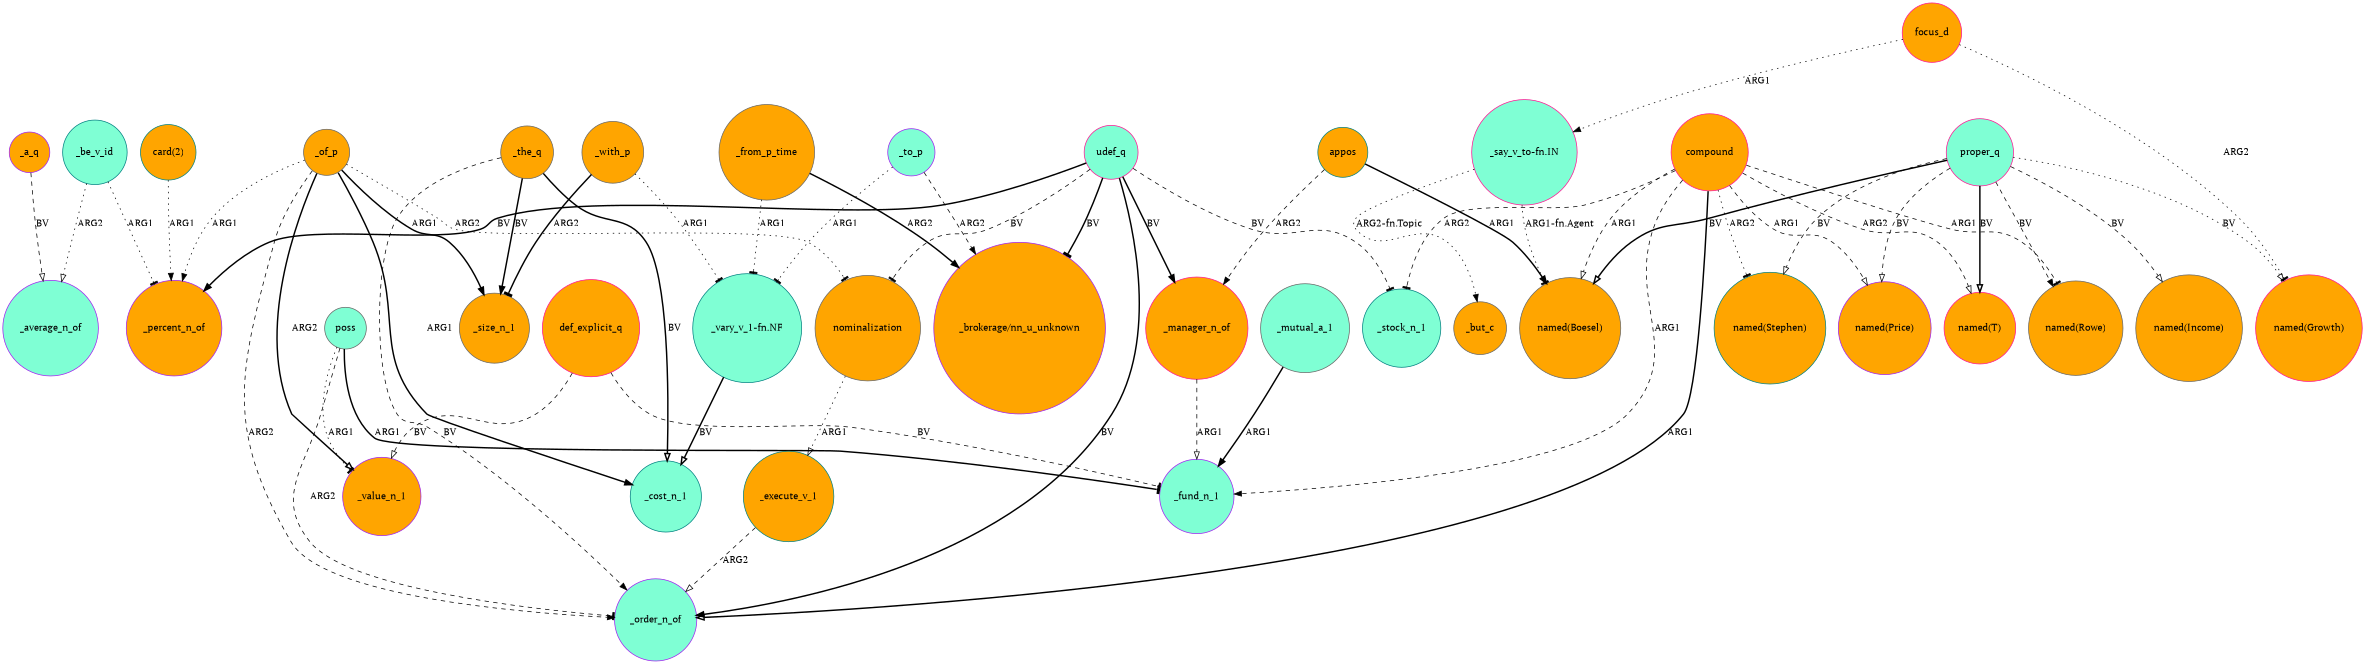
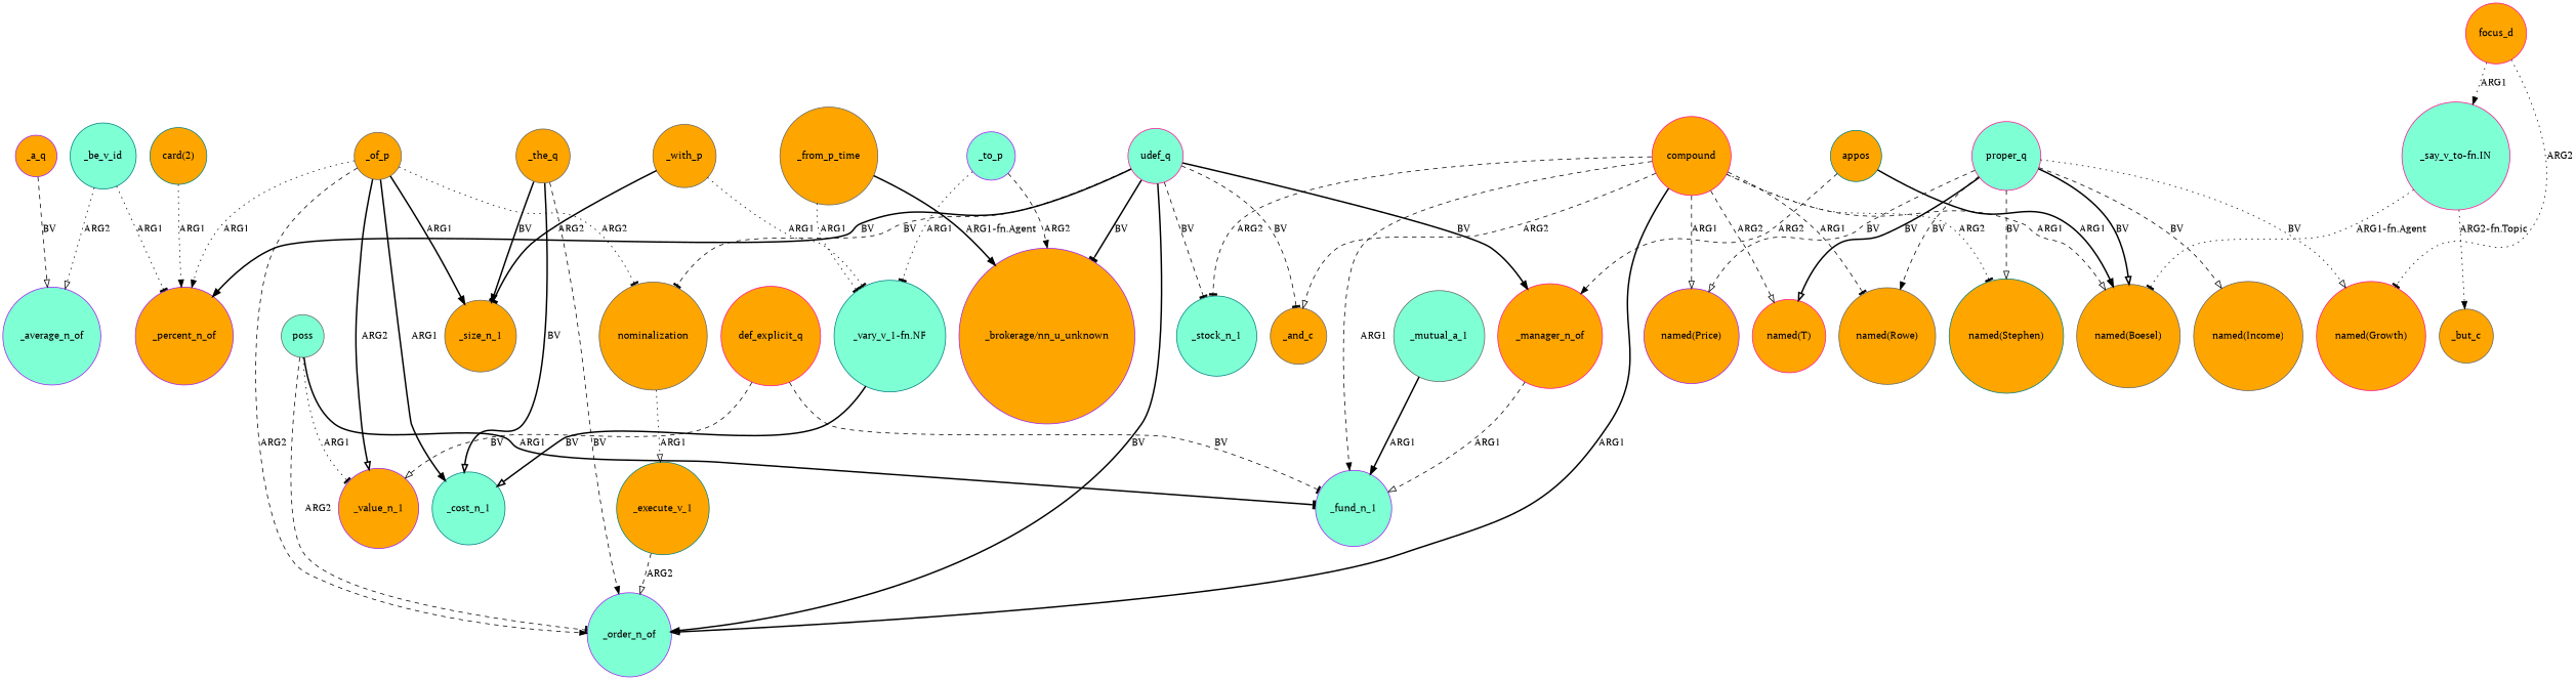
  digraph {
    fontname="PT Serif"
    node [color=gray40 fillcolor=orange fontname="PT Serif" shape=circle style=filled]
    edge [arrowhead=onormal fontname="PT Serif" style=dashed]
    def_explicit_q [color=deeppink]
    _value_n_1 [color=purple]
    _fund_n_1 [color=purple fillcolor=aquamarine]
    _be_v_id [color=teal fillcolor=aquamarine]
    _average_n_of [color=purple fillcolor=aquamarine]
    _percent_n_of [color=purple]
    _the_q
    _size_n_1
    _cost_n_1 [color=teal fillcolor=aquamarine]
    _order_n_of [color=purple fillcolor=aquamarine]
    poss [fillcolor=aquamarine]
    "named(Price)" [color=purple]
    "_vary_v_1-fn.NF" [color=teal fillcolor=aquamarine]
    _manager_n_of [color=deeppink]
    _execute_v_1 [color=teal]
    nominalization
    udef_q [color=deeppink fillcolor=aquamarine]
    "_brokerage/nn_u_unknown" [color=purple]
    _stock_n_1 [color=teal fillcolor=aquamarine]
+   _and_c
    compound [color=deeppink]
    "named(Boesel)"
    "named(T)" [color=deeppink]
    "named(Rowe)"
    "named(Stephen)" [color=teal]
    _mutual_a_1 [fillcolor=aquamarine]
    proper_q [color=deeppink fillcolor=aquamarine]
    "named(Income)"
    "named(Growth)" [color=deeppink]
    _from_p_time
    "card(2)" [color=teal]
    _a_q [color=purple]
    _of_p
    focus_d [color=deeppink]
    "_say_v_to-fn.IN" [color=deeppink fillcolor=aquamarine]
    _but_c
    _with_p
    _to_p [color=purple fillcolor=aquamarine]
    appos [color=teal]
    def_explicit_q -> _value_n_1 [label=BV]
    def_explicit_q -> _fund_n_1 [arrowhead=tee label=BV]
    _be_v_id -> _average_n_of [label=ARG2 style=dotted]
    _be_v_id -> _percent_n_of [arrowhead=tee label=ARG1 style=dotted]
    _the_q -> _size_n_1 [arrowhead=normal label=BV style=bold]
    _the_q -> _cost_n_1 [label=BV style=bold]
    _the_q -> _order_n_of [arrowhead=normal label=BV]
    poss -> _value_n_1 [arrowhead=tee label=ARG1 style=dotted]
    poss -> _fund_n_1 [arrowhead=tee label=ARG1 style=bold]
    poss -> _order_n_of [arrowhead=tee label=ARG2]
    "_vary_v_1-fn.NF" -> _cost_n_1 [label=BV style=bold]
    _manager_n_of -> _fund_n_1 [label=ARG1]
    _execute_v_1 -> _order_n_of [label=ARG2]
    nominalization -> _execute_v_1 [label=ARG1 style=dotted]
    udef_q -> _percent_n_of [arrowhead=normal label=BV style=bold]
    udef_q -> _order_n_of [arrowhead=normal label=BV style=bold]
    udef_q -> _manager_n_of [arrowhead=normal label=BV style=bold]
    udef_q -> nominalization [arrowhead=tee label=BV]
    udef_q -> "_brokerage/nn_u_unknown" [arrowhead=tee label=BV style=bold]
    udef_q -> _stock_n_1 [arrowhead=tee label=BV]
+   udef_q -> _and_c [arrowhead=tee label=BV]
    compound -> _fund_n_1 [arrowhead=normal label=ARG1]
    compound -> _order_n_of [label=ARG1 style=bold]
    compound -> "named(Price)" [label=ARG1]
    compound -> _stock_n_1 [arrowhead=tee label=ARG2]
+   compound -> _and_c [label=ARG2]
    compound -> "named(Boesel)" [label=ARG1]
    compound -> "named(T)" [label=ARG2]
    compound -> "named(Rowe)" [arrowhead=tee label=ARG1]
    compound -> "named(Stephen)" [arrowhead=tee label=ARG2 style=dotted]
    _mutual_a_1 -> _fund_n_1 [arrowhead=normal label=ARG1 style=bold]
    proper_q -> "named(Price)" [label=BV]
    proper_q -> "named(Boesel)" [label=BV style=bold]
    proper_q -> "named(T)" [label=BV style=bold]
    proper_q -> "named(Rowe)" [arrowhead=normal label=BV]
    proper_q -> "named(Stephen)" [label=BV]
    proper_q -> "named(Income)" [label=BV]
    proper_q -> "named(Growth)" [label=BV style=dotted]
    _from_p_time -> "_vary_v_1-fn.NF" [arrowhead=tee label=ARG1 style=dotted]
-   _from_p_time -> "_brokerage/nn_u_unknown" [arrowhead=normal label=ARG2 style=bold]
+   _from_p_time -> "_brokerage/nn_u_unknown" [arrowhead=normal label="ARG1-fn.Agent" style=bold]
    "card(2)" -> _percent_n_of [arrowhead=normal label=ARG1 style=dotted]
    _a_q -> _average_n_of [label=BV]
    _of_p -> _value_n_1 [label=ARG2 style=bold]
    _of_p -> _percent_n_of [arrowhead=normal label=ARG1 style=dotted]
    _of_p -> _size_n_1 [arrowhead=normal label=ARG1 style=bold]
    _of_p -> _cost_n_1 [arrowhead=normal label=ARG1 style=bold]
    _of_p -> _order_n_of [arrowhead=normal label=ARG2]
    _of_p -> nominalization [arrowhead=tee label=ARG2 style=dotted]
    focus_d -> "named(Growth)" [arrowhead=tee label=ARG2 style=dotted]
    focus_d -> "_say_v_to-fn.IN" [arrowhead=normal label=ARG1 style=dotted]
    "_say_v_to-fn.IN" -> "named(Boesel)" [arrowhead=tee label="ARG1-fn.Agent" style=dotted]
    "_say_v_to-fn.IN" -> _but_c [arrowhead=normal label="ARG2-fn.Topic" style=dotted]
    _with_p -> _size_n_1 [arrowhead=tee label=ARG2 style=bold]
    _with_p -> "_vary_v_1-fn.NF" [arrowhead=tee label=ARG1 style=dotted]
    _to_p -> "_vary_v_1-fn.NF" [arrowhead=tee label=ARG1 style=dotted]
    _to_p -> "_brokerage/nn_u_unknown" [arrowhead=normal label=ARG2]
    appos -> _manager_n_of [arrowhead=normal label=ARG2]
    appos -> "named(Boesel)" [arrowhead=normal label=ARG1 style=bold]
  }
